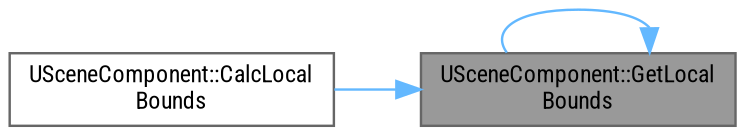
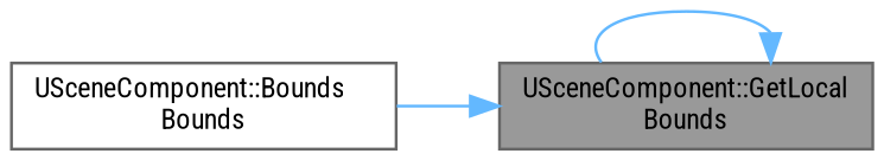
  digraph {
    rankdir=RL
    fontname="Roboto Condensed"
    node [fontname="Roboto Condensed" fontsize=10 shape=box style=filled]
    edge [color=steelblue1 dir=back fontname="Roboto Condensed" fontsize=10 labelfontname=Helvetica labelfontsize=10 style=solid]
    n1 [color=gray40 fillcolor=grey60 fontcolor=black height=0.2 label="USceneComponent::GetLocal\lBounds" width=0.4]
-   n2 [color=grey40 fillcolor=white height=0.2 label="USceneComponent::CalcLocal\lBounds" width=0.4]
+   n2 [color=grey40 fillcolor=white height=0.2 label="USceneComponent::Bounds\lBounds" width=0.4]
    n1 -> n1
    n1 -> n2
  }
